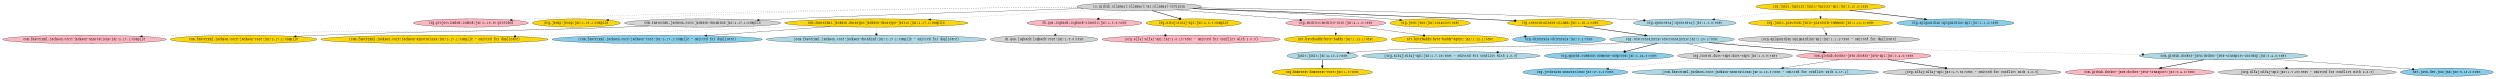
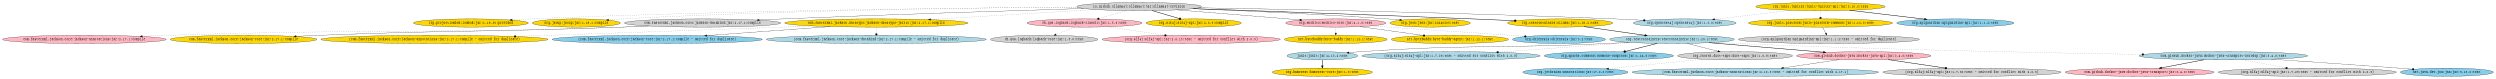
  digraph {
    fontname="Courier Prime"
    node [fillcolor=gold fontname="Courier Prime" style=filled]
    edge [arrowhead=normal fontname="Courier Prime" style=dotted]
    "io.github.ollama4j:ollama4j:jar:ollama4j-revision" [fillcolor=lightgrey]
-   "org.projectlombok:lombok:jar:1.18.30:provided" [fillcolor=lightpink]
+   "org.projectlombok:lombok:jar:1.18.30:provided"
    "org.jsoup:jsoup:jar:1.18.1:compile"
    "com.fasterxml.jackson.core:jackson-databind:jar:2.17.1:compile" [fillcolor=lightgrey]
    "com.fasterxml.jackson.datatype:jackson-datatype-jsr310:jar:2.17.1:compile"
    "ch.qos.logback:logback-classic:jar:1.5.6:test" [fillcolor=lightpink]
    "org.slf4j:slf4j-api:jar:2.0.9:compile"
    "org.mockito:mockito-core:jar:4.1.0:test" [fillcolor=lightpink]
    "org.json:json:jar:20240205:test"
    "org.testcontainers:ollama:jar:1.20.2:test"
    "org.opentest4j:opentest4j:jar:1.3.0:test" [fillcolor=lightblue]
    "com.fasterxml.jackson.core:jackson-annotations:jar:2.17.1:compile" [fillcolor=lightpink]
    "com.fasterxml.jackson.core:jackson-core:jar:2.17.1:compile"
    "(com.fasterxml.jackson.core:jackson-annotations:jar:2.17.1:compile - omitted for duplicate)"
    "(com.fasterxml.jackson.core:jackson-core:jar:2.17.1:compile - omitted for duplicate)" [fillcolor=skyblue]
    "(com.fasterxml.jackson.core:jackson-databind:jar:2.17.1:compile - omitted for duplicate)" [fillcolor=lightblue]
    "ch.qos.logback:logback-core:jar:1.5.6:test" [fillcolor=lightgrey]
    "(org.slf4j:slf4j-api:jar:2.0.13:test - omitted for conflict with 2.0.9)" [fillcolor=lightpink]
    "org.junit.jupiter:junit-jupiter-api:jar:5.10.0:test"
    "org.junit.platform:junit-platform-commons:jar:1.10.0:test"
    "org.apiguardian:apiguardian-api:jar:1.1.2:test" [fillcolor=skyblue]
    "net.bytebuddy:byte-buddy:jar:1.12.1:test"
    "net.bytebuddy:byte-buddy-agent:jar:1.12.1:test"
    "org.objenesis:objenesis:jar:3.2:test" [fillcolor=skyblue]
    "org.testcontainers:testcontainers:jar:1.20.2:test" [fillcolor=lightblue]
    "(org.apiguardian:apiguardian-api:jar:1.1.2:test - omitted for duplicate)" [fillcolor=lightgrey]
    "junit:junit:jar:4.13.2:test" [fillcolor=lightblue]
    "(org.slf4j:slf4j-api:jar:1.7.36:test - omitted for conflict with 2.0.9)" [fillcolor=lightblue]
    "org.apache.commons:commons-compress:jar:1.24.0:test" [fillcolor=skyblue]
    "org.rnorth.duct-tape:duct-tape:jar:1.0.8:test" [fillcolor=lightgrey]
    "com.github.docker-java:docker-java-api:jar:3.4.0:test" [fillcolor=lightpink]
    "com.github.docker-java:docker-java-transport-zerodep:jar:3.4.0:test" [fillcolor=lightblue]
    "org.hamcrest:hamcrest-core:jar:1.3:test"
    "org.jetbrains:annotations:jar:17.0.0:test" [fillcolor=skyblue]
    "(com.fasterxml.jackson.core:jackson-annotations:jar:2.10.3:test - omitted for conflict with 2.17.1)" [fillcolor=lightblue]
    "(org.slf4j:slf4j-api:jar:1.7.30:test - omitted for conflict with 2.0.9)" [fillcolor=lightgrey]
    "com.github.docker-java:docker-java-transport:jar:3.4.0:test" [fillcolor=lightpink]
    "(org.slf4j:slf4j-api:jar:1.7.25:test - omitted for conflict with 2.0.9)" [fillcolor=lightgrey]
    "net.java.dev.jna:jna:jar:5.13.0:test" [fillcolor=skyblue]
    "io.github.ollama4j:ollama4j:jar:ollama4j-revision" -> "org.projectlombok:lombok:jar:1.18.30:provided"
    "io.github.ollama4j:ollama4j:jar:ollama4j-revision" -> "org.jsoup:jsoup:jar:1.18.1:compile"
    "io.github.ollama4j:ollama4j:jar:ollama4j-revision" -> "com.fasterxml.jackson.core:jackson-databind:jar:2.17.1:compile" [style=solid]
    "io.github.ollama4j:ollama4j:jar:ollama4j-revision" -> "com.fasterxml.jackson.datatype:jackson-datatype-jsr310:jar:2.17.1:compile"
    "io.github.ollama4j:ollama4j:jar:ollama4j-revision" -> "ch.qos.logback:logback-classic:jar:1.5.6:test" [arrowhead=dot]
    "io.github.ollama4j:ollama4j:jar:ollama4j-revision" -> "org.slf4j:slf4j-api:jar:2.0.9:compile" [arrowhead=dot style=bold]
    "io.github.ollama4j:ollama4j:jar:ollama4j-revision" -> "org.mockito:mockito-core:jar:4.1.0:test" [arrowhead=dot style=solid]
    "io.github.ollama4j:ollama4j:jar:ollama4j-revision" -> "org.json:json:jar:20240205:test" [style=solid]
    "io.github.ollama4j:ollama4j:jar:ollama4j-revision" -> "org.testcontainers:ollama:jar:1.20.2:test" [arrowhead=dot style=bold]
    "io.github.ollama4j:ollama4j:jar:ollama4j-revision" -> "org.opentest4j:opentest4j:jar:1.3.0:test" [arrowhead=dot style=solid]
    "com.fasterxml.jackson.core:jackson-databind:jar:2.17.1:compile" -> "com.fasterxml.jackson.core:jackson-annotations:jar:2.17.1:compile"
    "com.fasterxml.jackson.core:jackson-databind:jar:2.17.1:compile" -> "com.fasterxml.jackson.core:jackson-core:jar:2.17.1:compile" [style=solid]
    "com.fasterxml.jackson.datatype:jackson-datatype-jsr310:jar:2.17.1:compile" -> "(com.fasterxml.jackson.core:jackson-annotations:jar:2.17.1:compile - omitted for duplicate)" [arrowhead=dot]
    "com.fasterxml.jackson.datatype:jackson-datatype-jsr310:jar:2.17.1:compile" -> "(com.fasterxml.jackson.core:jackson-core:jar:2.17.1:compile - omitted for duplicate)" [style=solid]
    "com.fasterxml.jackson.datatype:jackson-datatype-jsr310:jar:2.17.1:compile" -> "(com.fasterxml.jackson.core:jackson-databind:jar:2.17.1:compile - omitted for duplicate)" [arrowhead=dot]
    "ch.qos.logback:logback-classic:jar:1.5.6:test" -> "ch.qos.logback:logback-core:jar:1.5.6:test"
    "ch.qos.logback:logback-classic:jar:1.5.6:test" -> "(org.slf4j:slf4j-api:jar:2.0.13:test - omitted for conflict with 2.0.9)" [arrowhead=dot]
    "org.mockito:mockito-core:jar:4.1.0:test" -> "net.bytebuddy:byte-buddy:jar:1.12.1:test"
    "org.mockito:mockito-core:jar:4.1.0:test" -> "net.bytebuddy:byte-buddy-agent:jar:1.12.1:test" [arrowhead=dot style=solid]
    "org.mockito:mockito-core:jar:4.1.0:test" -> "org.objenesis:objenesis:jar:3.2:test" [arrowhead=dot]
    "org.testcontainers:ollama:jar:1.20.2:test" -> "org.testcontainers:testcontainers:jar:1.20.2:test" [style=bold]
    "org.junit.jupiter:junit-jupiter-api:jar:5.10.0:test" -> "org.opentest4j:opentest4j:jar:1.3.0:test"
-   "org.junit.jupiter:junit-jupiter-api:jar:5.10.0:test" -> "org.junit.platform:junit-platform-commons:jar:1.10.0:test"
+   "org.junit.jupiter:junit-jupiter-api:jar:5.10.0:test" -> "org.junit.platform:junit-platform-commons:jar:1.10.0:test" [arrowhead=dot]
    "org.junit.jupiter:junit-jupiter-api:jar:5.10.0:test" -> "org.apiguardian:apiguardian-api:jar:1.1.2:test" [style=bold]
    "org.junit.platform:junit-platform-commons:jar:1.10.0:test" -> "(org.apiguardian:apiguardian-api:jar:1.1.2:test - omitted for duplicate)" [style=solid]
    "org.testcontainers:testcontainers:jar:1.20.2:test" -> "junit:junit:jar:4.13.2:test" [style=solid]
    "org.testcontainers:testcontainers:jar:1.20.2:test" -> "(org.slf4j:slf4j-api:jar:1.7.36:test - omitted for conflict with 2.0.9)" [arrowhead=dot]
    "org.testcontainers:testcontainers:jar:1.20.2:test" -> "org.apache.commons:commons-compress:jar:1.24.0:test" [arrowhead=dot style=bold]
    "org.testcontainers:testcontainers:jar:1.20.2:test" -> "org.rnorth.duct-tape:duct-tape:jar:1.0.8:test" [style=solid]
    "org.testcontainers:testcontainers:jar:1.20.2:test" -> "com.github.docker-java:docker-java-api:jar:3.4.0:test" [style=bold]
    "org.testcontainers:testcontainers:jar:1.20.2:test" -> "com.github.docker-java:docker-java-transport-zerodep:jar:3.4.0:test" [arrowhead=dot]
    "junit:junit:jar:4.13.2:test" -> "org.hamcrest:hamcrest-core:jar:1.3:test" [style=bold]
    "org.rnorth.duct-tape:duct-tape:jar:1.0.8:test" -> "org.jetbrains:annotations:jar:17.0.0:test"
    "com.github.docker-java:docker-java-api:jar:3.4.0:test" -> "(com.fasterxml.jackson.core:jackson-annotations:jar:2.10.3:test - omitted for conflict with 2.17.1)" [style=solid]
    "com.github.docker-java:docker-java-api:jar:3.4.0:test" -> "(org.slf4j:slf4j-api:jar:1.7.30:test - omitted for conflict with 2.0.9)" [arrowhead=dot style=bold]
    "com.github.docker-java:docker-java-transport-zerodep:jar:3.4.0:test" -> "com.github.docker-java:docker-java-transport:jar:3.4.0:test" [style=bold]
    "com.github.docker-java:docker-java-transport-zerodep:jar:3.4.0:test" -> "(org.slf4j:slf4j-api:jar:1.7.25:test - omitted for conflict with 2.0.9)" [arrowhead=dot]
    "com.github.docker-java:docker-java-transport-zerodep:jar:3.4.0:test" -> "net.java.dev.jna:jna:jar:5.13.0:test" [arrowhead=dot style=solid]
  }
